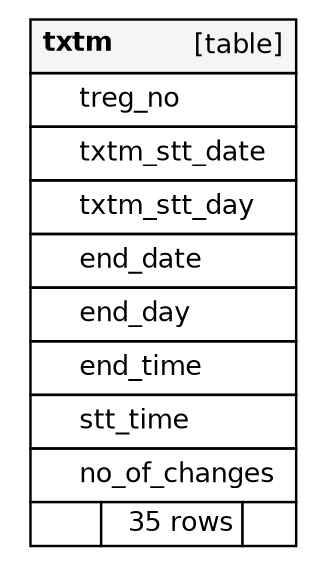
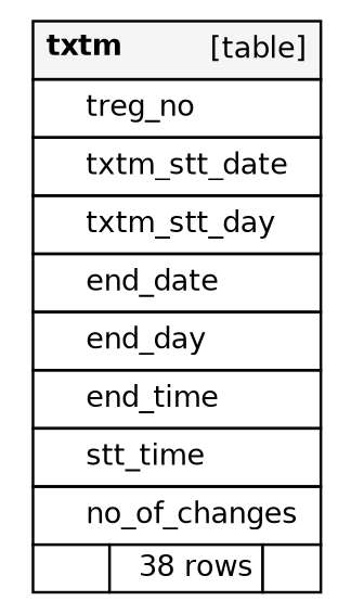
  digraph {
    bgcolor="#ffffff"
    fontname=Helvetica
    fontsize=11
    nodesep=0.18
    rankdir=RL
    ranksep=0.46
    ration=compress
-   n1 [fontname=Helvetica fontsize=11 label=<     <TABLE BORDER="0" CELLBORDER="1" CELLSPACING="0" BGCOLOR="#ffffff">       <TR><TD COLSPAN="3"  BGCOLOR="#f5f5f5"><TABLE BORDER="0" CELLSPACING="0"><TR><TD ALIGN="LEFT"><B>txtm</B></TD><TD ALIGN="RIGHT">[table]</TD></TR></TABLE></TD></TR>       <TR><TD PORT="treg_no" COLSPAN="3" ALIGN="LEFT"><TABLE BORDER="0" CELLSPACING="0" ALIGN="LEFT"><TR ALIGN="LEFT"><TD ALIGN="LEFT" FIXEDSIZE="TRUE" WIDTH="15" HEIGHT="16"></TD><TD ALIGN="LEFT" FIXEDSIZE="TRUE" WIDTH="88" HEIGHT="16">treg_no</TD></TR></TABLE></TD></TR>       <TR><TD PORT="txtm_stt_date" COLSPAN="3" ALIGN="LEFT"><TABLE BORDER="0" CELLSPACING="0" ALIGN="LEFT"><TR ALIGN="LEFT"><TD ALIGN="LEFT" FIXEDSIZE="TRUE" WIDTH="15" HEIGHT="16"></TD><TD ALIGN="LEFT" FIXEDSIZE="TRUE" WIDTH="88" HEIGHT="16">txtm_stt_date</TD></TR></TABLE></TD></TR>       <TR><TD PORT="txtm_stt_day" COLSPAN="3" ALIGN="LEFT"><TABLE BORDER="0" CELLSPACING="0" ALIGN="LEFT"><TR ALIGN="LEFT"><TD ALIGN="LEFT" FIXEDSIZE="TRUE" WIDTH="15" HEIGHT="16"></TD><TD ALIGN="LEFT" FIXEDSIZE="TRUE" WIDTH="88" HEIGHT="16">txtm_stt_day</TD></TR></TABLE></TD></TR>       <TR><TD PORT="end_date" COLSPAN="3" ALIGN="LEFT"><TABLE BORDER="0" CELLSPACING="0" ALIGN="LEFT"><TR ALIGN="LEFT"><TD ALIGN="LEFT" FIXEDSIZE="TRUE" WIDTH="15" HEIGHT="16"></TD><TD ALIGN="LEFT" FIXEDSIZE="TRUE" WIDTH="88" HEIGHT="16">end_date</TD></TR></TABLE></TD></TR>       <TR><TD PORT="end_day" COLSPAN="3" ALIGN="LEFT"><TABLE BORDER="0" CELLSPACING="0" ALIGN="LEFT"><TR ALIGN="LEFT"><TD ALIGN="LEFT" FIXEDSIZE="TRUE" WIDTH="15" HEIGHT="16"></TD><TD ALIGN="LEFT" FIXEDSIZE="TRUE" WIDTH="88" HEIGHT="16">end_day</TD></TR></TABLE></TD></TR>       <TR><TD PORT="end_time" COLSPAN="3" ALIGN="LEFT"><TABLE BORDER="0" CELLSPACING="0" ALIGN="LEFT"><TR ALIGN="LEFT"><TD ALIGN="LEFT" FIXEDSIZE="TRUE" WIDTH="15" HEIGHT="16"></TD><TD ALIGN="LEFT" FIXEDSIZE="TRUE" WIDTH="88" HEIGHT="16">end_time</TD></TR></TABLE></TD></TR>       <TR><TD PORT="stt_time" COLSPAN="3" ALIGN="LEFT"><TABLE BORDER="0" CELLSPACING="0" ALIGN="LEFT"><TR ALIGN="LEFT"><TD ALIGN="LEFT" FIXEDSIZE="TRUE" WIDTH="15" HEIGHT="16"></TD><TD ALIGN="LEFT" FIXEDSIZE="TRUE" WIDTH="88" HEIGHT="16">stt_time</TD></TR></TABLE></TD></TR>       <TR><TD PORT="no_of_changes" COLSPAN="3" ALIGN="LEFT"><TABLE BORDER="0" CELLSPACING="0" ALIGN="LEFT"><TR ALIGN="LEFT"><TD ALIGN="LEFT" FIXEDSIZE="TRUE" WIDTH="15" HEIGHT="16"></TD><TD ALIGN="LEFT" FIXEDSIZE="TRUE" WIDTH="88" HEIGHT="16">no_of_changes</TD></TR></TABLE></TD></TR>       <TR><TD ALIGN="LEFT" BGCOLOR="#ffffff">  </TD><TD ALIGN="RIGHT" BGCOLOR="#ffffff">35 rows</TD><TD ALIGN="RIGHT" BGCOLOR="#ffffff">  </TD></TR>     </TABLE>> shape=plaintext]
+   n1 [fontname=Helvetica fontsize=11 label=<     <TABLE BORDER="0" CELLBORDER="1" CELLSPACING="0" BGCOLOR="#ffffff">       <TR><TD COLSPAN="3"  BGCOLOR="#f5f5f5"><TABLE BORDER="0" CELLSPACING="0"><TR><TD ALIGN="LEFT"><B>txtm</B></TD><TD ALIGN="RIGHT">[table]</TD></TR></TABLE></TD></TR>       <TR><TD PORT="treg_no" COLSPAN="3" ALIGN="LEFT"><TABLE BORDER="0" CELLSPACING="0" ALIGN="LEFT"><TR ALIGN="LEFT"><TD ALIGN="LEFT" FIXEDSIZE="TRUE" WIDTH="15" HEIGHT="16"></TD><TD ALIGN="LEFT" FIXEDSIZE="TRUE" WIDTH="88" HEIGHT="16">treg_no</TD></TR></TABLE></TD></TR>       <TR><TD PORT="txtm_stt_date" COLSPAN="3" ALIGN="LEFT"><TABLE BORDER="0" CELLSPACING="0" ALIGN="LEFT"><TR ALIGN="LEFT"><TD ALIGN="LEFT" FIXEDSIZE="TRUE" WIDTH="15" HEIGHT="16"></TD><TD ALIGN="LEFT" FIXEDSIZE="TRUE" WIDTH="88" HEIGHT="16">txtm_stt_date</TD></TR></TABLE></TD></TR>       <TR><TD PORT="txtm_stt_day" COLSPAN="3" ALIGN="LEFT"><TABLE BORDER="0" CELLSPACING="0" ALIGN="LEFT"><TR ALIGN="LEFT"><TD ALIGN="LEFT" FIXEDSIZE="TRUE" WIDTH="15" HEIGHT="16"></TD><TD ALIGN="LEFT" FIXEDSIZE="TRUE" WIDTH="88" HEIGHT="16">txtm_stt_day</TD></TR></TABLE></TD></TR>       <TR><TD PORT="end_date" COLSPAN="3" ALIGN="LEFT"><TABLE BORDER="0" CELLSPACING="0" ALIGN="LEFT"><TR ALIGN="LEFT"><TD ALIGN="LEFT" FIXEDSIZE="TRUE" WIDTH="15" HEIGHT="16"></TD><TD ALIGN="LEFT" FIXEDSIZE="TRUE" WIDTH="88" HEIGHT="16">end_date</TD></TR></TABLE></TD></TR>       <TR><TD PORT="end_day" COLSPAN="3" ALIGN="LEFT"><TABLE BORDER="0" CELLSPACING="0" ALIGN="LEFT"><TR ALIGN="LEFT"><TD ALIGN="LEFT" FIXEDSIZE="TRUE" WIDTH="15" HEIGHT="16"></TD><TD ALIGN="LEFT" FIXEDSIZE="TRUE" WIDTH="88" HEIGHT="16">end_day</TD></TR></TABLE></TD></TR>       <TR><TD PORT="end_time" COLSPAN="3" ALIGN="LEFT"><TABLE BORDER="0" CELLSPACING="0" ALIGN="LEFT"><TR ALIGN="LEFT"><TD ALIGN="LEFT" FIXEDSIZE="TRUE" WIDTH="15" HEIGHT="16"></TD><TD ALIGN="LEFT" FIXEDSIZE="TRUE" WIDTH="88" HEIGHT="16">end_time</TD></TR></TABLE></TD></TR>       <TR><TD PORT="stt_time" COLSPAN="3" ALIGN="LEFT"><TABLE BORDER="0" CELLSPACING="0" ALIGN="LEFT"><TR ALIGN="LEFT"><TD ALIGN="LEFT" FIXEDSIZE="TRUE" WIDTH="15" HEIGHT="16"></TD><TD ALIGN="LEFT" FIXEDSIZE="TRUE" WIDTH="88" HEIGHT="16">stt_time</TD></TR></TABLE></TD></TR>       <TR><TD PORT="no_of_changes" COLSPAN="3" ALIGN="LEFT"><TABLE BORDER="0" CELLSPACING="0" ALIGN="LEFT"><TR ALIGN="LEFT"><TD ALIGN="LEFT" FIXEDSIZE="TRUE" WIDTH="15" HEIGHT="16"></TD><TD ALIGN="LEFT" FIXEDSIZE="TRUE" WIDTH="88" HEIGHT="16">no_of_changes</TD></TR></TABLE></TD></TR>       <TR><TD ALIGN="LEFT" BGCOLOR="#ffffff">  </TD><TD ALIGN="RIGHT" BGCOLOR="#ffffff">38 rows</TD><TD ALIGN="RIGHT" BGCOLOR="#ffffff">  </TD></TR>     </TABLE>> shape=plaintext]
  }
